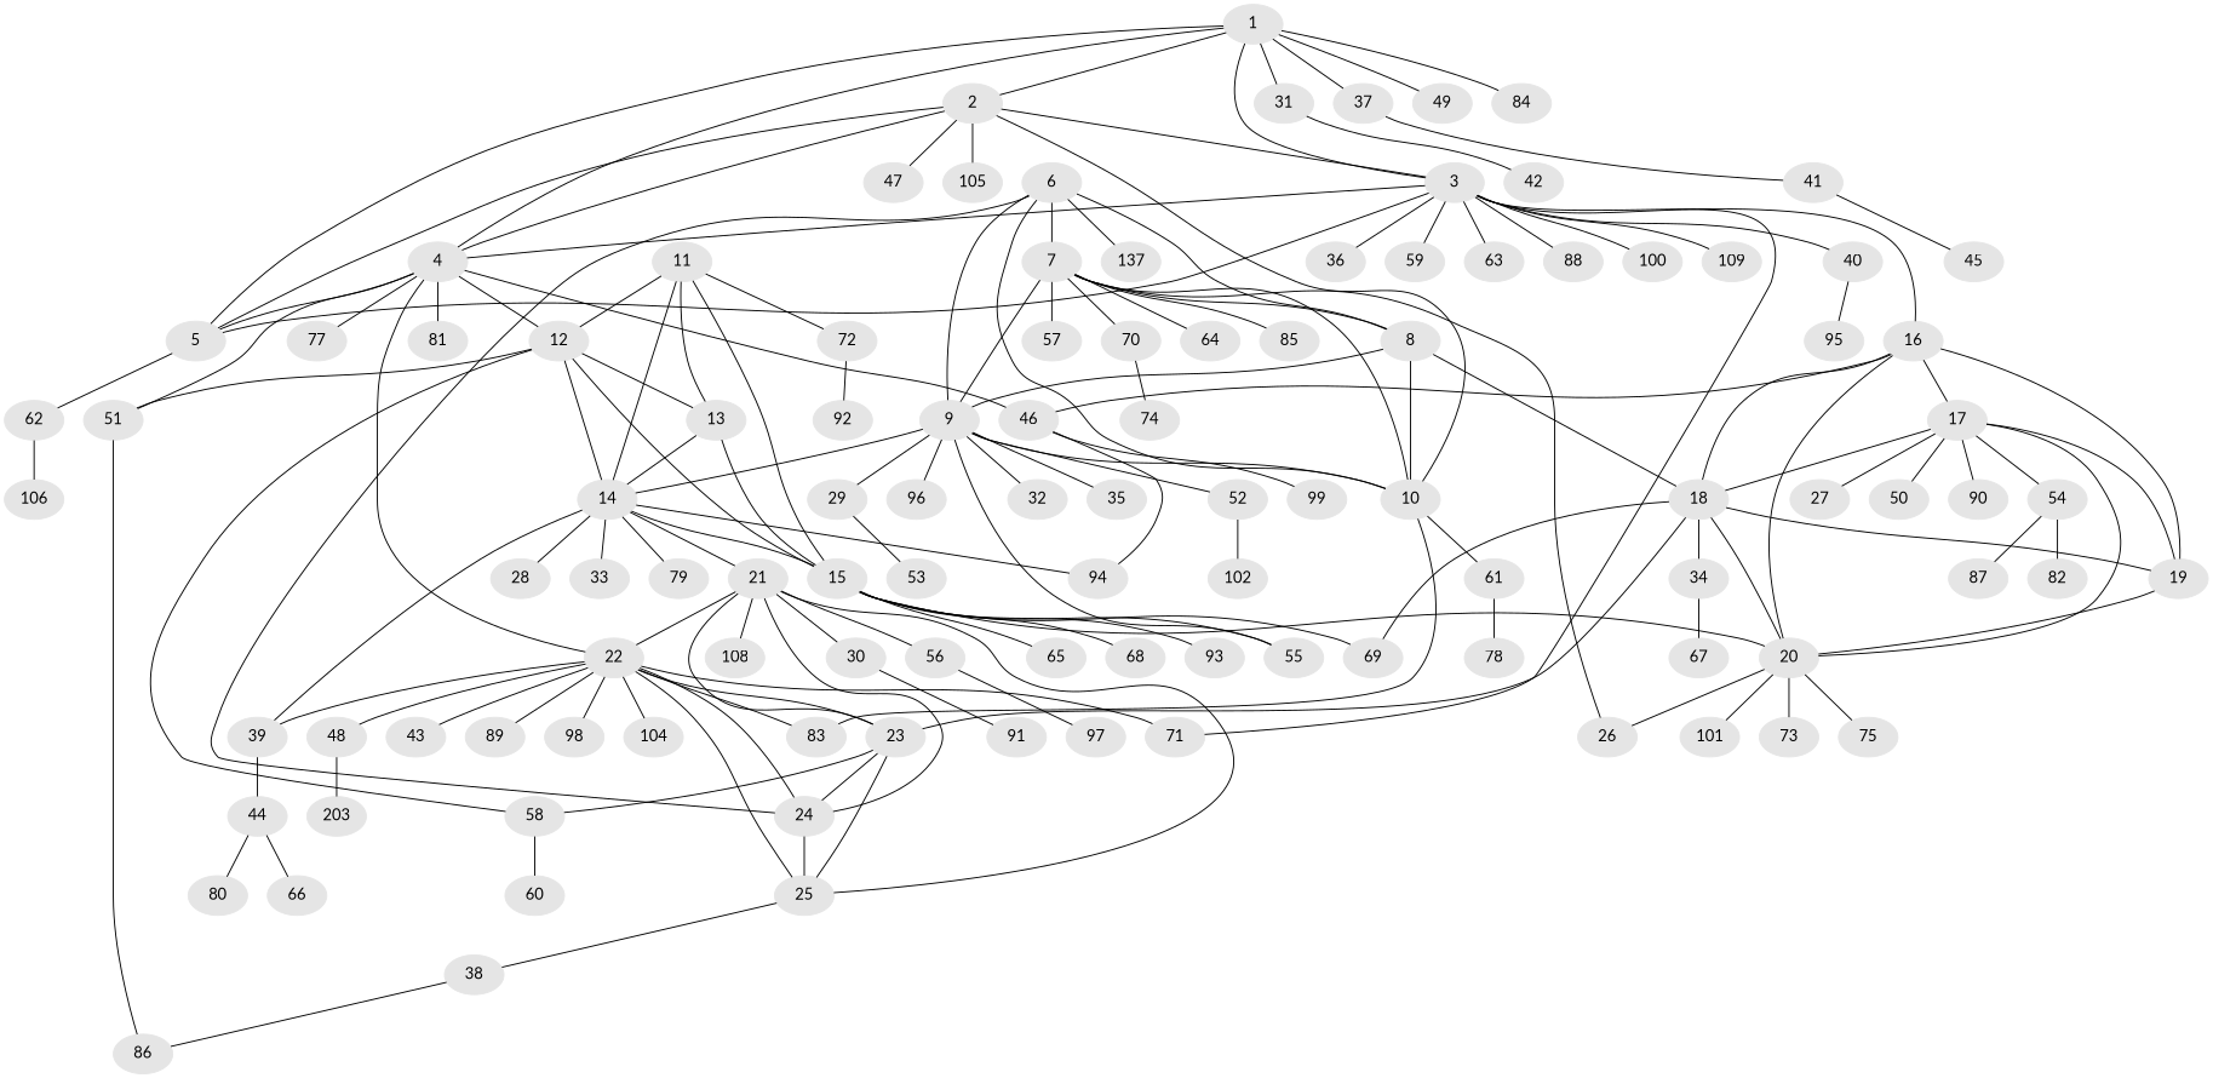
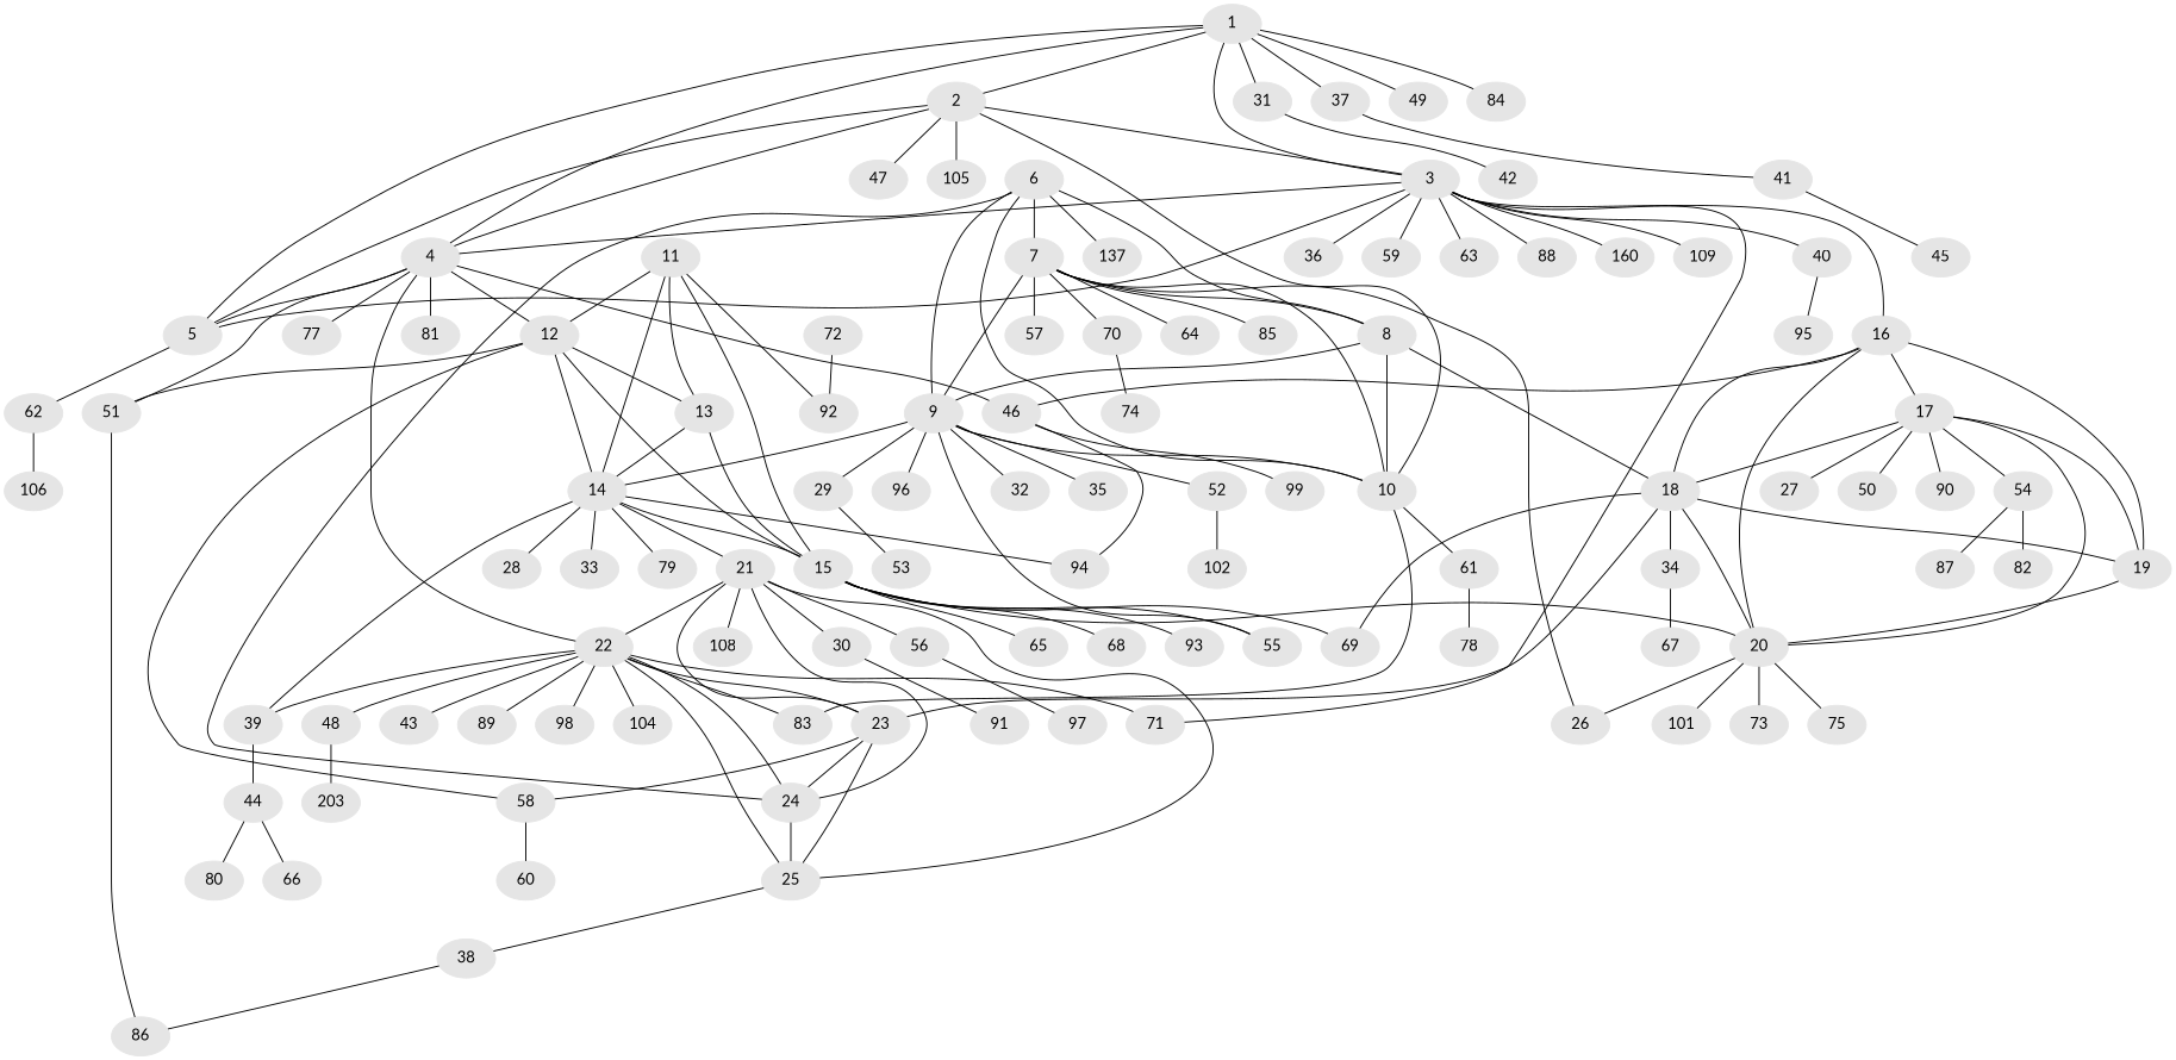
  graph {
    fontname=Lato
    node [color=gray90 fontname=Lato style=filled]
    edge [fontname=Lato]
    1
    2
    3
    4
    5
    31
    37
    49
    84
    10
    47
    105
    16
    36
    40
    59
    63
    71
    88
-   100
+   100 [label=160]
    109
    12
    22
    46
    51
    77
    81
    62
    42
    41
    61
    83
    18
    20
    17
    19
    95
    14
    13
    15
    58
    24
    39
    23
    25
    43
    48
    89
    98
    104
    94
    99
    86
    106
    6
    7
    8
    9
    n59 [label=137]
    26
    57
    64
    70
    85
    29
    32
    35
    52
    55
    96
    74
    69
    34
    21
    28
    33
    79
    53
    102
    78
    11
    72
    65
    68
    93
    92
    60
    30
    56
    108
    44
    73
    75
    101
    27
    50
    54
    90
    82
    87
    67
    38
    91
    97
    n105 [label=203]
    45
    66
    80
    1 -- 2
    1 -- 3
    1 -- 4
    1 -- 5
    1 -- 31
    1 -- 37
    1 -- 49
    1 -- 84
    2 -- 3
    2 -- 4
    2 -- 5
    2 -- 10
    2 -- 47
    2 -- 105
    3 -- 4
    3 -- 5
    3 -- 16
    3 -- 36
    3 -- 40
    3 -- 59
    3 -- 63
    3 -- 71
    3 -- 88
    3 -- 100
    3 -- 109
    4 -- 5
    4 -- 12
    4 -- 22
    4 -- 46
    4 -- 51
    4 -- 77
    4 -- 81
    5 -- 62
    31 -- 42
    37 -- 41
    10 -- 61
    10 -- 83
    16 -- 46
    16 -- 18
    16 -- 20
    16 -- 17
    16 -- 19
    40 -- 95
    12 -- 51
    12 -- 14
    12 -- 13
    12 -- 15
    12 -- 58
    22 -- 71
    22 -- 83
    22 -- 24
    22 -- 39
    22 -- 23
    22 -- 25
    22 -- 43
    22 -- 48
    22 -- 89
    22 -- 98
    22 -- 104
    46 -- 94
    46 -- 99
    51 -- 86
    62 -- 106
    41 -- 45
    61 -- 78
    18 -- 20
    18 -- 19
    18 -- 23
    18 -- 69
    18 -- 34
    20 -- 26
    20 -- 73
    20 -- 75
    20 -- 101
    17 -- 18
    17 -- 20
    17 -- 19
    17 -- 27
    17 -- 50
    17 -- 54
    17 -- 90
    19 -- 20
    14 -- 15
    14 -- 39
    14 -- 94
    14 -- 21
    14 -- 28
    14 -- 33
    14 -- 79
    13 -- 14
    13 -- 15
    15 -- 20
    15 -- 55
    15 -- 69
    15 -- 65
    15 -- 68
    15 -- 93
    58 -- 60
    24 -- 25
    39 -- 44
    23 -- 58
    23 -- 24
    23 -- 25
    25 -- 38
    48 -- n105
    6 -- 10
    6 -- 24
    6 -- 7
    6 -- 8
    6 -- 9
    6 -- n59
    7 -- 10
    7 -- 8
    7 -- 9
    7 -- 26
    7 -- 57
    7 -- 64
    7 -- 70
    7 -- 85
    8 -- 10
    8 -- 18
    8 -- 9
    9 -- 10
    9 -- 14
    9 -- 29
    9 -- 32
    9 -- 35
    9 -- 52
    9 -- 55
    9 -- 96
    70 -- 74
    29 -- 53
    52 -- 102
    34 -- 67
    21 -- 22
    21 -- 24
    21 -- 23
    21 -- 25
    21 -- 30
    21 -- 56
    21 -- 108
    11 -- 12
    11 -- 14
    11 -- 13
    11 -- 15
-   11 -- 72
+   11 -- 92
    72 -- 92
    30 -- 91
    56 -- 97
    44 -- 66
    44 -- 80
    54 -- 82
    54 -- 87
    38 -- 86
  }
